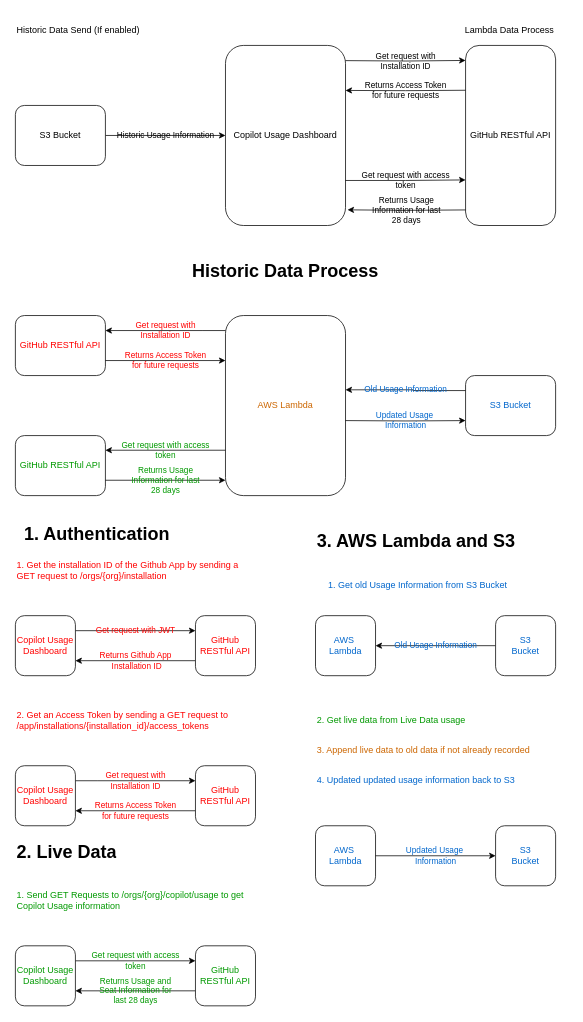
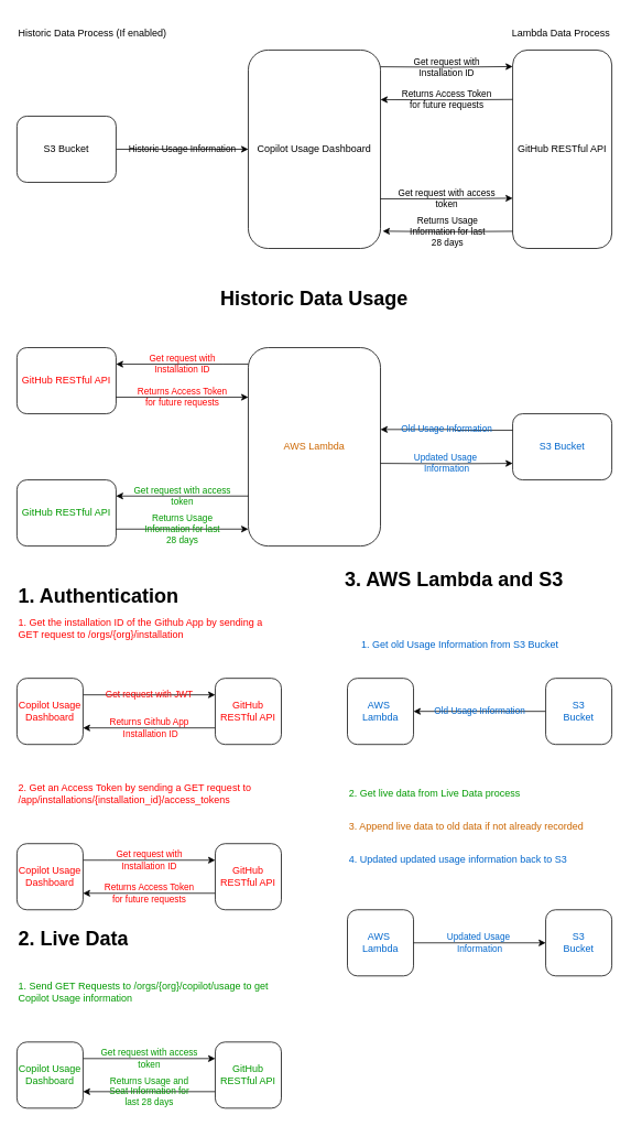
  <mxCell id="0" />
  <mxCell id="1" parent="0" />
  <mxCell id="2" value="AWS Lambda" style="rounded=1;whiteSpace=wrap;html=1;fontColor=#CC6600;labelBackgroundColor=none;" vertex="1" parent="1"><mxGeometry x="300" y="420" width="160" height="240" as="geometry" /></mxCell>
  <mxCell id="3" value="S3 Bucket" style="rounded=1;whiteSpace=wrap;html=1;fontColor=#0066CC;labelBackgroundColor=none;" vertex="1" parent="1"><mxGeometry x="620" y="500" width="120" height="80" as="geometry" /></mxCell>
  <mxCell id="4" value="GitHub RESTful API" style="rounded=1;whiteSpace=wrap;html=1;fontColor=#FF0000;labelBackgroundColor=none;" vertex="1" parent="1"><mxGeometry x="20" y="420" width="120" height="80" as="geometry" /></mxCell>
- <mxCell id="5" value="&lt;h1 style=&quot;margin-top: 0px;&quot;&gt;Historic Data Process&lt;/h1&gt;" style="text;html=1;whiteSpace=wrap;overflow=hidden;rounded=0;align=center;fontStyle=0;labelBackgroundColor=none;" vertex="1" parent="1"><mxGeometry x="20" y="340" width="720" height="40" as="geometry" /></mxCell>
+ <mxCell id="5" value="&lt;h1 style=&quot;margin-top: 0px;&quot;&gt;Historic Data Usage&lt;/h1&gt;" style="text;html=1;whiteSpace=wrap;overflow=hidden;rounded=0;align=center;fontStyle=0;labelBackgroundColor=none;" vertex="1" parent="1"><mxGeometry x="20" y="340" width="720" height="40" as="geometry" /></mxCell>
  <mxCell id="6" value="GitHub RESTful API" style="rounded=1;whiteSpace=wrap;html=1;fontColor=#009900;labelBackgroundColor=none;" vertex="1" parent="1"><mxGeometry x="20" y="580" width="120" height="80" as="geometry" /></mxCell>
  <mxCell id="7" value="Returns Access Token&lt;div&gt;for future requests&lt;/div&gt;" style="edgeStyle=orthogonalEdgeStyle;rounded=0;orthogonalLoop=1;jettySize=auto;html=1;exitX=0;exitY=0.75;exitDx=0;exitDy=0;entryX=1;entryY=0.75;entryDx=0;entryDy=0;fontColor=#FF0000;labelBackgroundColor=none;" edge="1" parent="1"><mxGeometry relative="1" as="geometry"><mxPoint x="140" y="480" as="sourcePoint" /><mxPoint x="300" y="480" as="targetPoint" /><mxPoint as="offset" /></mxGeometry></mxCell>
  <mxCell id="8" value="Get request with&lt;div&gt;Installation ID&lt;/div&gt;" style="edgeStyle=orthogonalEdgeStyle;rounded=0;orthogonalLoop=1;jettySize=auto;html=1;exitX=1;exitY=0.25;exitDx=0;exitDy=0;entryX=0;entryY=0.25;entryDx=0;entryDy=0;fontColor=#FF0000;labelBackgroundColor=none;" edge="1" parent="1"><mxGeometry relative="1" as="geometry"><mxPoint x="300" y="440" as="sourcePoint" /><mxPoint x="140" y="440" as="targetPoint" /><Array as="points"><mxPoint x="270" y="440" /><mxPoint x="270" y="440" /></Array></mxGeometry></mxCell>
  <mxCell id="9" value="Updated Usage&amp;nbsp;&lt;div&gt;Information&lt;/div&gt;" style="edgeStyle=orthogonalEdgeStyle;rounded=0;orthogonalLoop=1;jettySize=auto;html=1;entryX=0;entryY=0.75;entryDx=0;entryDy=0;fontColor=#0066CC;labelBackgroundColor=none;" edge="1" parent="1" target="3"><mxGeometry relative="1" as="geometry"><mxPoint x="460" y="560" as="sourcePoint" /><mxPoint x="580" y="559.5" as="targetPoint" /><mxPoint as="offset" /></mxGeometry></mxCell>
  <mxCell id="10" value="Old Usage Information" style="edgeStyle=orthogonalEdgeStyle;rounded=0;orthogonalLoop=1;jettySize=auto;html=1;exitX=0;exitY=0.25;exitDx=0;exitDy=0;fontColor=#0066CC;labelBackgroundColor=none;" edge="1" parent="1" source="3"><mxGeometry relative="1" as="geometry"><mxPoint x="580" y="519.5" as="sourcePoint" /><mxPoint x="460" y="519" as="targetPoint" /><Array as="points"><mxPoint x="550" y="520" /></Array><mxPoint as="offset" /></mxGeometry></mxCell>
  <mxCell id="11" value="Get request with access&lt;div&gt;token&lt;/div&gt;" style="edgeStyle=orthogonalEdgeStyle;rounded=0;orthogonalLoop=1;jettySize=auto;html=1;exitX=1;exitY=0.25;exitDx=0;exitDy=0;entryX=0;entryY=0.25;entryDx=0;entryDy=0;fontColor=#009900;labelBackgroundColor=none;" edge="1" parent="1"><mxGeometry relative="1" as="geometry"><mxPoint x="300" y="599.5" as="sourcePoint" /><mxPoint x="140" y="599.5" as="targetPoint" /><mxPoint as="offset" /></mxGeometry></mxCell>
  <mxCell id="12" value="Returns Usage&lt;div&gt;Information for last&lt;/div&gt;&lt;div&gt;28 days&lt;/div&gt;" style="edgeStyle=orthogonalEdgeStyle;rounded=0;orthogonalLoop=1;jettySize=auto;html=1;exitX=0;exitY=0.75;exitDx=0;exitDy=0;entryX=1;entryY=0.75;entryDx=0;entryDy=0;fontColor=#009900;labelBackgroundColor=none;" edge="1" parent="1"><mxGeometry relative="1" as="geometry"><mxPoint as="offset" /><mxPoint x="140" y="639.5" as="sourcePoint" /><mxPoint x="300" y="639.5" as="targetPoint" /></mxGeometry></mxCell>
  <mxCell id="13" value="Get request with JWT" style="edgeStyle=orthogonalEdgeStyle;rounded=0;orthogonalLoop=1;jettySize=auto;html=1;exitX=1;exitY=0.25;exitDx=0;exitDy=0;entryX=0;entryY=0.25;entryDx=0;entryDy=0;fontColor=#FF0000;labelBackgroundColor=none;" edge="1" parent="1" source="14" target="16"><mxGeometry relative="1" as="geometry" /></mxCell>
  <mxCell id="14" value="Copilot Usage Dashboard" style="rounded=1;whiteSpace=wrap;html=1;fontColor=#FF0000;labelBackgroundColor=none;" vertex="1" parent="1"><mxGeometry x="20" y="820" width="80" height="80" as="geometry" /></mxCell>
  <mxCell id="15" value="Returns Github App&lt;div&gt;&amp;nbsp;Installation ID&lt;/div&gt;" style="edgeStyle=orthogonalEdgeStyle;rounded=0;orthogonalLoop=1;jettySize=auto;html=1;exitX=0;exitY=0.75;exitDx=0;exitDy=0;entryX=1;entryY=0.75;entryDx=0;entryDy=0;fontColor=#FF0000;labelBackgroundColor=none;" edge="1" parent="1" source="16" target="14"><mxGeometry relative="1" as="geometry" /></mxCell>
  <mxCell id="16" value="GitHub RESTful API" style="rounded=1;whiteSpace=wrap;html=1;fontColor=#FF0000;labelBackgroundColor=none;" vertex="1" parent="1"><mxGeometry x="260" y="820" width="80" height="80" as="geometry" /></mxCell>
  <mxCell id="17" value="Get request with&lt;div&gt;Installation ID&lt;/div&gt;" style="edgeStyle=orthogonalEdgeStyle;rounded=0;orthogonalLoop=1;jettySize=auto;html=1;exitX=1;exitY=0.25;exitDx=0;exitDy=0;entryX=0;entryY=0.25;entryDx=0;entryDy=0;fontColor=#FF0000;labelBackgroundColor=none;" edge="1" parent="1" source="18" target="20"><mxGeometry relative="1" as="geometry"><Array as="points"><mxPoint x="130" y="1040" /><mxPoint x="130" y="1040" /></Array></mxGeometry></mxCell>
  <mxCell id="18" value="Copilot Usage Dashboard" style="rounded=1;whiteSpace=wrap;html=1;fontColor=#FF0000;labelBackgroundColor=none;" vertex="1" parent="1"><mxGeometry x="20" y="1020" width="80" height="80" as="geometry" /></mxCell>
  <mxCell id="19" value="Returns Access Token&lt;div&gt;for future requests&lt;/div&gt;" style="edgeStyle=orthogonalEdgeStyle;rounded=0;orthogonalLoop=1;jettySize=auto;html=1;exitX=0;exitY=0.75;exitDx=0;exitDy=0;entryX=1;entryY=0.75;entryDx=0;entryDy=0;fontColor=#FF0000;labelBackgroundColor=none;" edge="1" parent="1" source="20" target="18"><mxGeometry relative="1" as="geometry"><mxPoint as="offset" /></mxGeometry></mxCell>
  <mxCell id="20" value="GitHub RESTful API" style="rounded=1;whiteSpace=wrap;html=1;fontColor=#FF0000;labelBackgroundColor=none;" vertex="1" parent="1"><mxGeometry x="260" y="1020" width="80" height="80" as="geometry" /></mxCell>
  <mxCell id="21" value="1. Get the installation ID of the Github App by sending a GET request to /orgs/{org}/installation&amp;nbsp;" style="text;html=1;align=left;verticalAlign=middle;whiteSpace=wrap;rounded=0;fontColor=#FF0000;labelBackgroundColor=none;" vertex="1" parent="1"><mxGeometry x="20" y="740" width="320" height="40" as="geometry" /></mxCell>
- <mxCell id="22" value="&lt;h1 style=&quot;margin-top: 0px;&quot;&gt;1. Authentication&lt;/h1&gt;" style="text;html=1;whiteSpace=wrap;overflow=hidden;rounded=0;labelBackgroundColor=none;" vertex="1" parent="1"><mxGeometry x="30" y="690" width="320" height="40" as="geometry" /></mxCell>
+ <mxCell id="22" value="&lt;h1 style=&quot;margin-top: 0px;&quot;&gt;1. Authentication&lt;/h1&gt;" style="text;html=1;whiteSpace=wrap;overflow=hidden;rounded=0;labelBackgroundColor=none;" vertex="1" parent="1"><mxGeometry x="20" y="700" width="320" height="40" as="geometry" /></mxCell>
  <mxCell id="23" value="2. Get an Access Token by sending a GET request to /app/installations/{installation_id}/access_tokens" style="text;html=1;align=left;verticalAlign=middle;whiteSpace=wrap;rounded=0;fontColor=#FF0000;labelBackgroundColor=none;" vertex="1" parent="1"><mxGeometry x="20" y="940" width="320" height="40" as="geometry" /></mxCell>
  <mxCell id="24" value="Get request with access&lt;div&gt;token&lt;/div&gt;" style="edgeStyle=orthogonalEdgeStyle;rounded=0;orthogonalLoop=1;jettySize=auto;html=1;exitX=1;exitY=0.25;exitDx=0;exitDy=0;entryX=0;entryY=0.25;entryDx=0;entryDy=0;fontColor=#009900;labelBackgroundColor=none;" edge="1" parent="1" source="25" target="27"><mxGeometry relative="1" as="geometry"><mxPoint as="offset" /></mxGeometry></mxCell>
  <mxCell id="25" value="Copilot Usage Dashboard" style="rounded=1;whiteSpace=wrap;html=1;fontColor=#009900;labelBackgroundColor=none;" vertex="1" parent="1"><mxGeometry x="20" y="1260" width="80" height="80" as="geometry" /></mxCell>
  <mxCell id="26" value="Returns Usage and&lt;div&gt;Seat Information for&lt;/div&gt;&lt;div&gt;last 28 days&lt;/div&gt;" style="edgeStyle=orthogonalEdgeStyle;rounded=0;orthogonalLoop=1;jettySize=auto;html=1;exitX=0;exitY=0.75;exitDx=0;exitDy=0;entryX=1;entryY=0.75;entryDx=0;entryDy=0;fontColor=#009900;labelBackgroundColor=none;" edge="1" parent="1" source="27" target="25"><mxGeometry relative="1" as="geometry"><mxPoint as="offset" /></mxGeometry></mxCell>
  <mxCell id="27" value="GitHub RESTful API" style="rounded=1;whiteSpace=wrap;html=1;fontColor=#009900;labelBackgroundColor=none;" vertex="1" parent="1"><mxGeometry x="260" y="1260" width="80" height="80" as="geometry" /></mxCell>
  <mxCell id="28" value="1. Send GET Requests to /orgs/{org}/copilot/usage to get Copilot Usage information" style="text;html=1;align=left;verticalAlign=middle;whiteSpace=wrap;rounded=0;fontColor=#009900;labelBackgroundColor=none;" vertex="1" parent="1"><mxGeometry x="20" y="1180" width="320" height="40" as="geometry" /></mxCell>
  <mxCell id="29" value="&lt;h1 style=&quot;margin-top: 0px;&quot;&gt;2. Live Data&lt;/h1&gt;" style="text;html=1;whiteSpace=wrap;overflow=hidden;rounded=0;labelBackgroundColor=none;" vertex="1" parent="1"><mxGeometry x="20" y="1115" width="180" height="40" as="geometry" /></mxCell>
- <mxCell id="30" value="&lt;h1 style=&quot;margin-top: 0px;&quot;&gt;3. AWS Lambda and S3&lt;/h1&gt;" style="text;html=1;whiteSpace=wrap;overflow=hidden;rounded=0;labelBackgroundColor=none;" vertex="1" parent="1"><mxGeometry x="420" y="700" width="320" height="40" as="geometry" /></mxCell>
+ <mxCell id="30" value="&lt;h1 style=&quot;margin-top: 0px;&quot;&gt;3. AWS Lambda and S3&lt;/h1&gt;" style="text;html=1;whiteSpace=wrap;overflow=hidden;rounded=0;labelBackgroundColor=none;" vertex="1" parent="1"><mxGeometry x="415" y="680" width="320" height="40" as="geometry" /></mxCell>
  <mxCell id="31" value="1. Get old Usage Information from S3 Bucket" style="text;html=1;align=left;verticalAlign=middle;whiteSpace=wrap;rounded=0;fontColor=#0066CC;labelBackgroundColor=none;" vertex="1" parent="1"><mxGeometry x="435" y="760" width="320" height="40" as="geometry" /></mxCell>
- <mxCell id="32" value="2. Get live data from Live Data usage" style="text;html=1;align=left;verticalAlign=middle;whiteSpace=wrap;rounded=0;fontColor=#009900;labelBackgroundColor=none;" vertex="1" parent="1"><mxGeometry x="420" y="940" width="320" height="40" as="geometry" /></mxCell>
+ <mxCell id="32" value="2. Get live data from Live Data process" style="text;html=1;align=left;verticalAlign=middle;whiteSpace=wrap;rounded=0;fontColor=#009900;labelBackgroundColor=none;" vertex="1" parent="1"><mxGeometry x="420" y="940" width="320" height="40" as="geometry" /></mxCell>
  <mxCell id="33" value="3. Append live data to old data if not already recorded" style="text;html=1;align=left;verticalAlign=middle;whiteSpace=wrap;rounded=0;fontColor=#CC6600;labelBackgroundColor=none;" vertex="1" parent="1"><mxGeometry x="420" y="980" width="320" height="40" as="geometry" /></mxCell>
  <mxCell id="34" value="4. Updated updated usage information back to S3" style="text;html=1;align=left;verticalAlign=middle;whiteSpace=wrap;rounded=0;fontColor=#0066CC;labelBackgroundColor=none;" vertex="1" parent="1"><mxGeometry x="420" y="1020" width="320" height="40" as="geometry" /></mxCell>
  <mxCell id="35" value="AWS&amp;nbsp;&lt;div&gt;Lambda&lt;/div&gt;" style="rounded=1;whiteSpace=wrap;html=1;fontColor=#0066CC;labelBackgroundColor=none;" vertex="1" parent="1"><mxGeometry x="420" y="820" width="80" height="80" as="geometry" /></mxCell>
  <mxCell id="36" value="Old Usage Information" style="edgeStyle=orthogonalEdgeStyle;rounded=0;orthogonalLoop=1;jettySize=auto;html=1;exitX=0;exitY=0.5;exitDx=0;exitDy=0;entryX=1;entryY=0.5;entryDx=0;entryDy=0;fontColor=#0066CC;labelBackgroundColor=none;" edge="1" parent="1" source="37" target="35"><mxGeometry relative="1" as="geometry" /></mxCell>
  <mxCell id="37" value="S3&lt;div&gt;Bucket&lt;/div&gt;" style="rounded=1;whiteSpace=wrap;html=1;fontColor=#0066CC;labelBackgroundColor=none;" vertex="1" parent="1"><mxGeometry x="660" y="820" width="80" height="80" as="geometry" /></mxCell>
  <mxCell id="38" value="AWS&amp;nbsp;&lt;div&gt;Lambda&lt;/div&gt;" style="rounded=1;whiteSpace=wrap;html=1;fontColor=#0066CC;labelBackgroundColor=none;" vertex="1" parent="1"><mxGeometry x="420" y="1100" width="80" height="80" as="geometry" /></mxCell>
  <mxCell id="39" value="Updated Usage&amp;nbsp;&lt;div&gt;Information&lt;/div&gt;" style="edgeStyle=orthogonalEdgeStyle;rounded=0;orthogonalLoop=1;jettySize=auto;html=1;exitX=1;exitY=0.5;exitDx=0;exitDy=0;entryX=0;entryY=0.5;entryDx=0;entryDy=0;fontColor=#0066CC;labelBackgroundColor=none;" edge="1" parent="1" source="38" target="40"><mxGeometry relative="1" as="geometry" /></mxCell>
  <mxCell id="40" value="S3&lt;div&gt;Bucket&lt;/div&gt;" style="rounded=1;whiteSpace=wrap;html=1;fontColor=#0066CC;labelBackgroundColor=none;" vertex="1" parent="1"><mxGeometry x="660" y="1100" width="80" height="80" as="geometry" /></mxCell>
  <mxCell id="41" value="Historic Usage Information" style="edgeStyle=orthogonalEdgeStyle;rounded=0;orthogonalLoop=1;jettySize=auto;html=1;exitX=1;exitY=0.5;exitDx=0;exitDy=0;entryX=0;entryY=0.5;entryDx=0;entryDy=0;labelBackgroundColor=none;fontColor=#000000;" edge="1" parent="1" source="42" target="44"><mxGeometry relative="1" as="geometry" /></mxCell>
  <mxCell id="42" value="S3 Bucket" style="rounded=1;whiteSpace=wrap;html=1;fontColor=#000000;labelBackgroundColor=none;strokeColor=#000000;" vertex="1" parent="1"><mxGeometry x="20" y="140" width="120" height="80" as="geometry" /></mxCell>
  <mxCell id="43" value="GitHub RESTful API" style="rounded=1;whiteSpace=wrap;html=1;fontColor=#000000;labelBackgroundColor=none;" vertex="1" parent="1"><mxGeometry x="620" y="60" width="120" height="240" as="geometry" /></mxCell>
  <mxCell id="44" value="Copilot Usage Dashboard" style="rounded=1;whiteSpace=wrap;html=1;fontColor=#000000;labelBackgroundColor=none;" vertex="1" parent="1"><mxGeometry x="300" y="60" width="160" height="240" as="geometry" /></mxCell>
  <mxCell id="45" value="Returns Access Token&lt;div&gt;for future requests&lt;/div&gt;" style="edgeStyle=orthogonalEdgeStyle;rounded=0;orthogonalLoop=1;jettySize=auto;html=1;exitX=0;exitY=0.75;exitDx=0;exitDy=0;entryX=1;entryY=0.25;entryDx=0;entryDy=0;fontColor=#000000;labelBackgroundColor=none;" edge="1" parent="1" target="44"><mxGeometry relative="1" as="geometry"><mxPoint x="620" y="119.75" as="sourcePoint" /><mxPoint x="460" y="119.75" as="targetPoint" /><mxPoint as="offset" /></mxGeometry></mxCell>
  <mxCell id="46" value="Get request with access&lt;div&gt;token&lt;/div&gt;" style="edgeStyle=orthogonalEdgeStyle;rounded=0;orthogonalLoop=1;jettySize=auto;html=1;exitX=1;exitY=0.75;exitDx=0;exitDy=0;entryX=0;entryY=0.25;entryDx=0;entryDy=0;fontColor=#000000;labelBackgroundColor=none;" edge="1" parent="1" source="44"><mxGeometry relative="1" as="geometry"><mxPoint x="460" y="239.25" as="sourcePoint" /><mxPoint x="620" y="239.25" as="targetPoint" /><mxPoint as="offset" /></mxGeometry></mxCell>
  <mxCell id="47" value="Returns Usage&lt;div&gt;Information for last&lt;/div&gt;&lt;div&gt;28 days&lt;/div&gt;" style="edgeStyle=orthogonalEdgeStyle;rounded=0;orthogonalLoop=1;jettySize=auto;html=1;exitX=0;exitY=0.75;exitDx=0;exitDy=0;entryX=1.017;entryY=0.913;entryDx=0;entryDy=0;fontColor=#000000;labelBackgroundColor=none;entryPerimeter=0;" edge="1" parent="1" target="44"><mxGeometry relative="1" as="geometry"><mxPoint as="offset" /><mxPoint x="620" y="279.25" as="sourcePoint" /><mxPoint x="460" y="279.25" as="targetPoint" /></mxGeometry></mxCell>
  <mxCell id="48" value="Get request with&lt;div&gt;Installation ID&lt;/div&gt;" style="edgeStyle=orthogonalEdgeStyle;rounded=0;orthogonalLoop=1;jettySize=auto;html=1;exitX=0;exitY=0.75;exitDx=0;exitDy=0;entryX=1;entryY=0.25;entryDx=0;entryDy=0;fontColor=#000000;labelBackgroundColor=none;" edge="1" parent="1"><mxGeometry relative="1" as="geometry"><mxPoint x="460" y="80.25" as="sourcePoint" /><mxPoint x="620" y="80" as="targetPoint" /><mxPoint as="offset" /></mxGeometry></mxCell>
- <mxCell id="49" value="Historic Data Send (If enabled)" style="text;html=1;align=left;verticalAlign=middle;whiteSpace=wrap;rounded=0;" vertex="1" parent="1"><mxGeometry x="20" y="20" width="360" height="40" as="geometry" /></mxCell>
+ <mxCell id="49" value="Historic Data Process (If enabled)" style="text;html=1;align=left;verticalAlign=middle;whiteSpace=wrap;rounded=0;" vertex="1" parent="1"><mxGeometry x="20" y="20" width="360" height="40" as="geometry" /></mxCell>
  <mxCell id="50" value="Lambda Data Process" style="text;html=1;align=right;verticalAlign=middle;whiteSpace=wrap;rounded=0;" vertex="1" parent="1"><mxGeometry x="380" y="20" width="360" height="40" as="geometry" /></mxCell>
